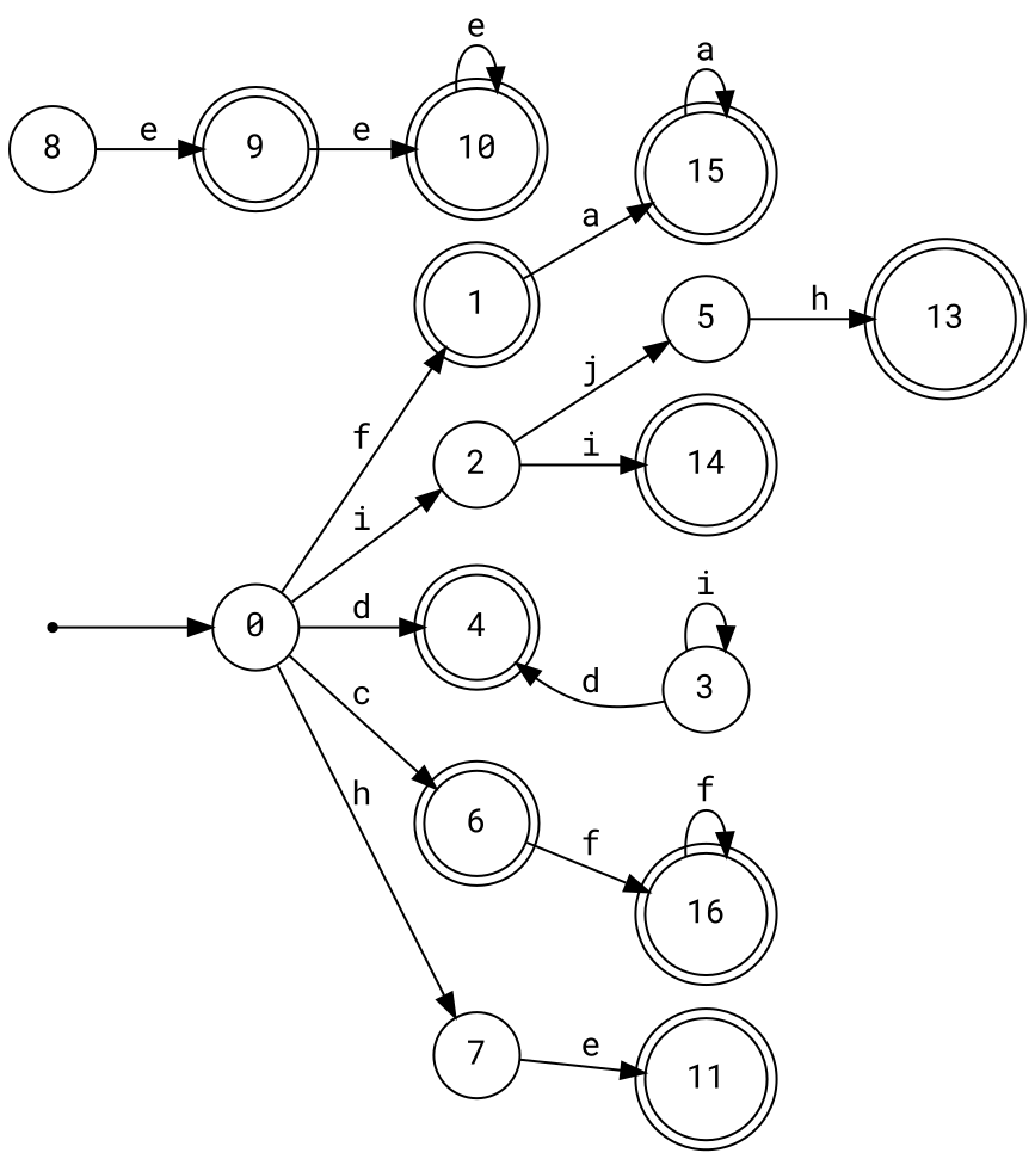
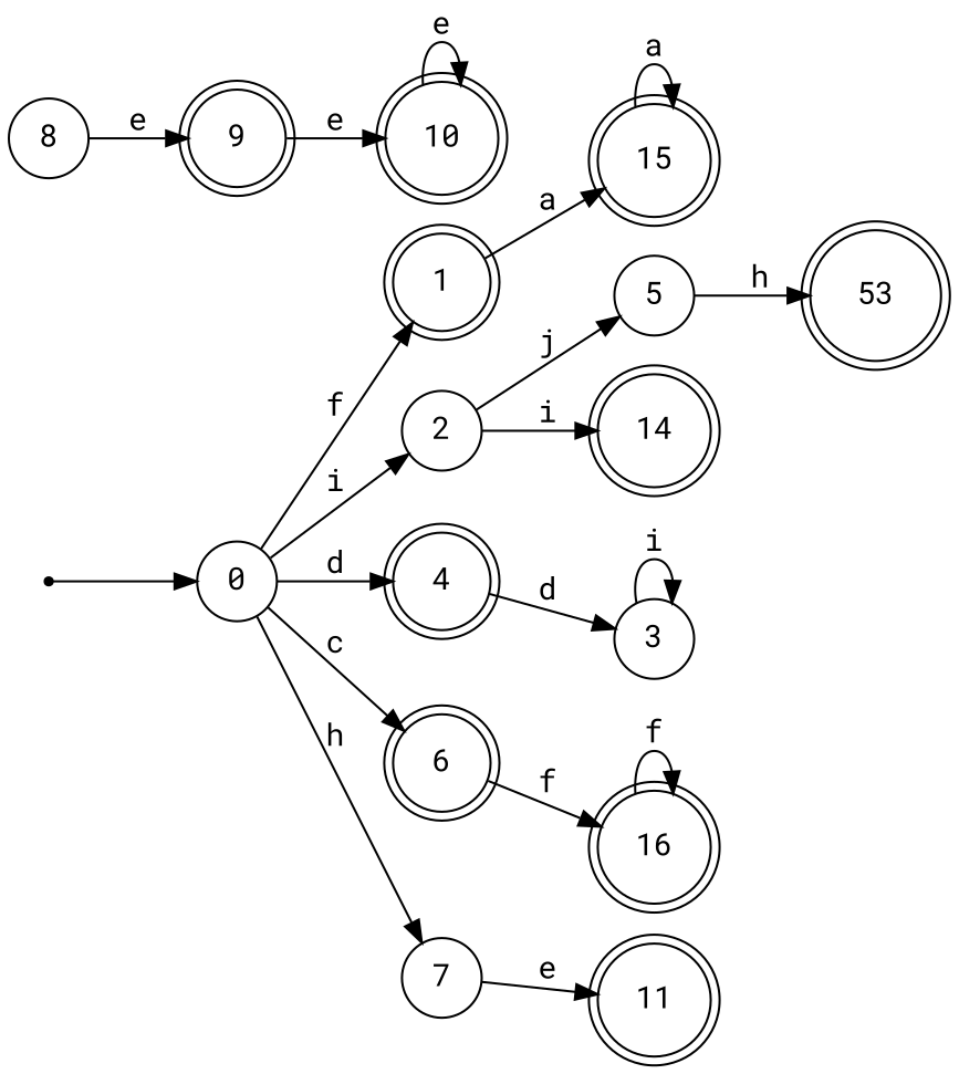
  digraph {
    fontname="Roboto Mono"
    rankdir=LR
    node [fontname="Roboto Mono" shape=doublecircle]
    edge [fontname="Roboto Mono"]
    dummy0 [shape=point]
    0 [shape=circle]
    1
    2 [shape=circle]
    4
    6
    7 [shape=circle]
    15
    5 [shape=circle]
    14
    3 [shape=circle]
-   13
+   13 [label=53]
    n13 [label=16]
    11
    8 [shape=circle]
    9
    10
    dummy0 -> 0
    0 -> 1 [label=f]
    0 -> 2 [label=i]
    0 -> 4 [label=d]
    0 -> 6 [label=c]
    0 -> 7 [label=h]
    1 -> 15 [label=a]
    2 -> 5 [label=j]
    2 -> 14 [label=i]
    6 -> n13 [label=f]
    7 -> 11 [label=e]
    15 -> 15 [label=a]
    5 -> 13 [label=h]
-   3 -> 4 [label=d]
+   4 -> 3 [label=d]
    3 -> 3 [label=i]
    n13 -> n13 [label=f]
    8 -> 9 [label=e]
    9 -> 10 [label=e]
    10 -> 10 [label=e]
  }
